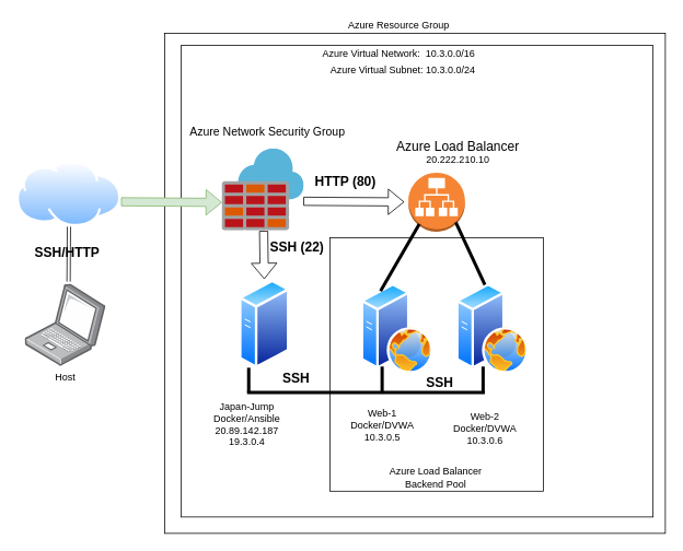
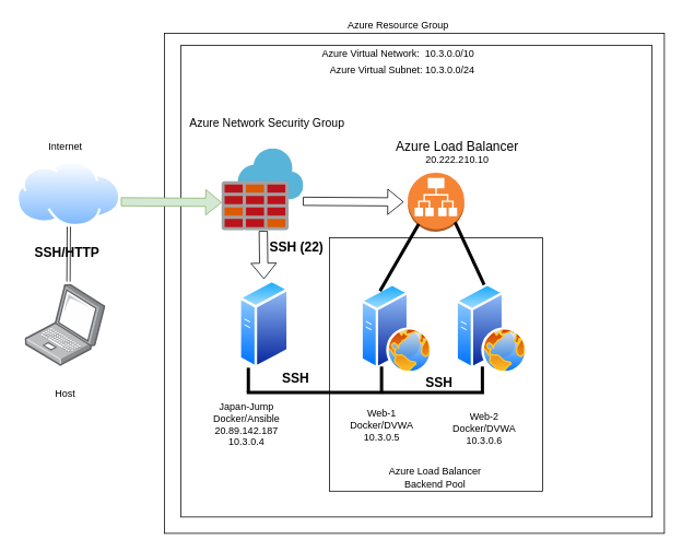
  <mxCell id="0" />
  <mxCell id="1" parent="0" />
  <mxCell id="2" value="" style="whiteSpace=wrap;html=1;aspect=fixed;" vertex="1" parent="1"><mxGeometry x="200" y="40" width="610" height="610" as="geometry" /></mxCell>
  <mxCell id="3" value="Azure Resource Group" style="text;html=1;resizable=0;autosize=1;align=center;verticalAlign=middle;points=[];fillColor=none;strokeColor=none;rounded=0;" vertex="1" parent="1"><mxGeometry x="415" y="20" width="140" height="20" as="geometry" /></mxCell>
  <mxCell id="4" value="" style="whiteSpace=wrap;html=1;aspect=fixed;" vertex="1" parent="1"><mxGeometry x="220" y="55" width="575" height="575" as="geometry" /></mxCell>
- <mxCell id="5" value="Azure Virtual Network:&amp;nbsp; 10.3.0.0/16" style="text;html=1;resizable=0;autosize=1;align=center;verticalAlign=middle;points=[];fillColor=none;strokeColor=none;rounded=0;" vertex="1" parent="1"><mxGeometry x="385" y="55" width="200" height="20" as="geometry" /></mxCell>
+ <mxCell id="5" value="Azure Virtual Network:&amp;nbsp; 10.3.0.0/10" style="text;html=1;resizable=0;autosize=1;align=center;verticalAlign=middle;points=[];fillColor=none;strokeColor=none;rounded=0;" vertex="1" parent="1"><mxGeometry x="385" y="55" width="200" height="20" as="geometry" /></mxCell>
  <mxCell id="6" value="Azure Virtual Subnet: 10.3.0.0/24" style="text;html=1;resizable=0;autosize=1;align=center;verticalAlign=middle;points=[];fillColor=none;strokeColor=none;rounded=0;" vertex="1" parent="1"><mxGeometry x="395" y="75" width="190" height="20" as="geometry" /></mxCell>
  <mxCell id="7" style="edgeStyle=none;shape=flexArrow;rounded=0;orthogonalLoop=1;jettySize=auto;html=1;" edge="1" parent="1" source="8" target="12"><mxGeometry relative="1" as="geometry" /></mxCell>
  <mxCell id="8" value="" style="sketch=0;aspect=fixed;html=1;points=[];align=center;image;fontSize=12;image=img/lib/mscae/Azure_Firewall.svg;" vertex="1" parent="1"><mxGeometry x="270" y="181" width="100" height="100" as="geometry" /></mxCell>
  <mxCell id="9" style="rounded=0;orthogonalLoop=1;jettySize=auto;html=1;exitX=0.5;exitY=1;exitDx=0;exitDy=0;entryX=0.538;entryY=-0.03;entryDx=0;entryDy=0;entryPerimeter=0;shape=link;" edge="1" parent="1" source="10" target="11"><mxGeometry relative="1" as="geometry" /></mxCell>
  <mxCell id="10" value="" style="aspect=fixed;perimeter=ellipsePerimeter;html=1;align=center;shadow=0;dashed=0;spacingTop=3;image;image=img/lib/active_directory/internet_cloud.svg;" vertex="1" parent="1"><mxGeometry x="20" y="196" width="126.98" height="80" as="geometry" /></mxCell>
  <mxCell id="11" value="" style="points=[];aspect=fixed;html=1;align=center;shadow=0;dashed=0;image;image=img/lib/allied_telesis/computer_and_terminals/Laptop.svg;" vertex="1" parent="1"><mxGeometry x="30" y="346" width="98.59" height="100" as="geometry" /></mxCell>
  <mxCell id="12" value="" style="aspect=fixed;perimeter=ellipsePerimeter;html=1;align=center;shadow=0;dashed=0;spacingTop=3;image;image=img/lib/active_directory/generic_server.svg;" vertex="1" parent="1"><mxGeometry x="291" y="340" width="61.6" height="110" as="geometry" /></mxCell>
  <mxCell id="13" value="" style="outlineConnect=0;dashed=0;verticalLabelPosition=bottom;verticalAlign=top;align=center;html=1;shape=mxgraph.aws3.application_load_balancer;fillColor=#F58534;gradientColor=none;" vertex="1" parent="1"><mxGeometry x="497" y="210" width="69" height="72" as="geometry" /></mxCell>
  <mxCell id="14" value="" style="group" vertex="1" connectable="0" parent="1"><mxGeometry x="401.5" y="297" width="260" height="320" as="geometry" /></mxCell>
  <mxCell id="15" value="" style="whiteSpace=wrap;html=1;" vertex="1" parent="14"><mxGeometry y="-7.415" width="260" height="308.966" as="geometry" /></mxCell>
  <mxCell id="16" value="" style="aspect=fixed;perimeter=ellipsePerimeter;html=1;align=center;shadow=0;dashed=0;spacingTop=3;image;image=img/lib/active_directory/web_server.svg;" vertex="1" parent="14"><mxGeometry x="38" y="48.276" width="88" height="110" as="geometry" /></mxCell>
  <mxCell id="17" value="" style="line;strokeWidth=4;html=1;perimeter=backbonePerimeter;points=[];outlineConnect=0;fontSize=14;rotation=65;" vertex="1" parent="14"><mxGeometry x="126" y="11.034" width="94.33" height="11.034" as="geometry" /></mxCell>
  <mxCell id="18" value="" style="aspect=fixed;perimeter=ellipsePerimeter;html=1;align=center;shadow=0;dashed=0;spacingTop=3;image;image=img/lib/active_directory/web_server.svg;" vertex="1" parent="14"><mxGeometry x="154" y="48.276" width="88" height="110" as="geometry" /></mxCell>
  <mxCell id="19" style="edgeStyle=none;shape=link;rounded=0;orthogonalLoop=1;jettySize=auto;html=1;exitX=1;exitY=0;exitDx=0;exitDy=0;" edge="1" parent="14" source="15" target="15"><mxGeometry relative="1" as="geometry" /></mxCell>
  <mxCell id="20" value="Web-1&lt;br&gt;Docker/DVWA&lt;br&gt;10.3.0.5" style="text;html=1;resizable=0;autosize=1;align=center;verticalAlign=middle;points=[];fillColor=none;strokeColor=none;rounded=0;" vertex="1" parent="14"><mxGeometry x="18.5" y="195.772" width="90" height="50" as="geometry" /></mxCell>
  <mxCell id="21" value="Web-2&lt;br&gt;Docker/DVWA&lt;br&gt;10.3.0.6" style="text;html=1;resizable=0;autosize=1;align=center;verticalAlign=middle;points=[];fillColor=none;strokeColor=none;rounded=0;" vertex="1" parent="14"><mxGeometry x="143.5" y="199.979" width="90" height="50" as="geometry" /></mxCell>
  <mxCell id="22" value="" style="line;strokeWidth=4;direction=south;html=1;perimeter=backbonePerimeter;points=[];outlineConnect=0;fontSize=16;" vertex="1" parent="14"><mxGeometry x="58.5" y="149.517" width="10" height="33.103" as="geometry" /></mxCell>
  <mxCell id="23" value="" style="line;strokeWidth=4;direction=south;html=1;perimeter=backbonePerimeter;points=[];outlineConnect=0;fontSize=16;" vertex="1" parent="14"><mxGeometry x="181.5" y="149.517" width="10" height="33.103" as="geometry" /></mxCell>
  <mxCell id="24" value="&lt;b&gt;&lt;font style=&quot;font-size: 16px;&quot;&gt;SSH&lt;/font&gt;&lt;/b&gt;" style="text;html=1;resizable=0;autosize=1;align=center;verticalAlign=middle;points=[];fillColor=none;strokeColor=none;rounded=0;" vertex="1" parent="14"><mxGeometry x="108.5" y="158.517" width="50" height="20" as="geometry" /></mxCell>
  <mxCell id="25" value="" style="line;strokeWidth=4;html=1;perimeter=backbonePerimeter;points=[];outlineConnect=0;fontSize=14;rotation=-240;" vertex="1" parent="14"><mxGeometry x="38" y="11.034" width="94.33" height="11.034" as="geometry" /></mxCell>
  <mxCell id="26" value="&lt;font style=&quot;font-size: 12px;&quot;&gt;Azure Load Balancer&lt;br&gt;&lt;/font&gt;Backend Pool" style="text;html=1;resizable=0;autosize=1;align=center;verticalAlign=middle;points=[];fillColor=none;strokeColor=none;rounded=0;" vertex="1" parent="14"><mxGeometry x="63.5" y="269.83" width="130" height="30" as="geometry" /></mxCell>
- <mxCell id="28" value="Host" style="text;html=1;resizable=0;autosize=1;align=center;verticalAlign=middle;points=[];fillColor=none;strokeColor=none;rounded=0;" vertex="1" parent="1"><mxGeometry x="59.3" y="450" width="40" height="20" as="geometry" /></mxCell>
- <mxCell id="29" value="Japan-Jump&lt;br&gt;Docker/Ansible&lt;br&gt;20.89.142.187&lt;br&gt;19.3.0.4" style="text;html=1;resizable=0;autosize=1;align=center;verticalAlign=middle;points=[];fillColor=none;strokeColor=none;rounded=0;" vertex="1" parent="1"><mxGeometry x="250" y="487" width="100" height="60" as="geometry" /></mxCell>
+ <mxCell id="27" value="Internet" style="text;html=1;resizable=0;autosize=1;align=center;verticalAlign=middle;points=[];fillColor=none;strokeColor=none;rounded=0;" vertex="1" parent="1"><mxGeometry x="49.3" y="169" width="60" height="20" as="geometry" /></mxCell>
+ <mxCell id="28" value="Host" style="text;html=1;resizable=0;autosize=1;align=center;verticalAlign=middle;points=[];fillColor=none;strokeColor=none;rounded=0;" vertex="1" parent="1"><mxGeometry x="59.3" y="470" width="40" height="20" as="geometry" /></mxCell>
+ <mxCell id="29" value="Japan-Jump&lt;br&gt;Docker/Ansible&lt;br&gt;20.89.142.187&lt;br&gt;10.3.0.4" style="text;html=1;resizable=0;autosize=1;align=center;verticalAlign=middle;points=[];fillColor=none;strokeColor=none;rounded=0;" vertex="1" parent="1"><mxGeometry x="250" y="487" width="100" height="60" as="geometry" /></mxCell>
  <mxCell id="30" value="&lt;b&gt;&lt;font style=&quot;font-size: 16px;&quot;&gt;SSH (22)&lt;/font&gt;&lt;/b&gt;" style="text;html=1;resizable=0;autosize=1;align=center;verticalAlign=middle;points=[];fillColor=none;strokeColor=none;rounded=0;" vertex="1" parent="1"><mxGeometry x="321" y="290" width="80" height="20" as="geometry" /></mxCell>
  <mxCell id="31" value="" style="line;strokeWidth=4;html=1;perimeter=backbonePerimeter;points=[];outlineConnect=0;fontSize=16;" vertex="1" parent="1"><mxGeometry x="300.5" y="473" width="289.5" height="10" as="geometry" /></mxCell>
  <mxCell id="32" value="" style="line;strokeWidth=4;direction=south;html=1;perimeter=backbonePerimeter;points=[];outlineConnect=0;fontSize=16;" vertex="1" parent="1"><mxGeometry x="297.5" y="448" width="10" height="30" as="geometry" /></mxCell>
  <mxCell id="33" value="&lt;b&gt;&lt;font style=&quot;font-size: 16px;&quot;&gt;SSH&lt;/font&gt;&lt;/b&gt;" style="text;html=1;resizable=0;autosize=1;align=center;verticalAlign=middle;points=[];fillColor=none;strokeColor=none;rounded=0;" vertex="1" parent="1"><mxGeometry x="335" y="450" width="50" height="20" as="geometry" /></mxCell>
  <mxCell id="34" value="&lt;span style=&quot;font-size: 16px;&quot;&gt;Azure Load Balancer&lt;/span&gt;&lt;br&gt;20.222.210.10" style="text;html=1;resizable=0;autosize=1;align=center;verticalAlign=middle;points=[];fillColor=none;strokeColor=none;rounded=0;" vertex="1" parent="1"><mxGeometry x="476.5" y="170" width="160" height="30" as="geometry" /></mxCell>
- <mxCell id="35" value="&lt;font style=&quot;font-size: 14px;&quot;&gt;Azure Network Security Group&lt;/font&gt;" style="text;html=1;resizable=0;autosize=1;align=center;verticalAlign=middle;points=[];fillColor=none;strokeColor=none;rounded=0;" vertex="1" parent="1"><mxGeometry x="225" y="150" width="200" height="20" as="geometry" /></mxCell>
+ <mxCell id="35" value="&lt;font style=&quot;font-size: 14px;&quot;&gt;Azure Network Security Group&lt;/font&gt;" style="text;html=1;resizable=0;autosize=1;align=center;verticalAlign=middle;points=[];fillColor=none;strokeColor=none;rounded=0;" vertex="1" parent="1"><mxGeometry x="225" y="140" width="200" height="20" as="geometry" /></mxCell>
  <mxCell id="36" value="&lt;b&gt;&lt;font style=&quot;font-size: 16px;&quot;&gt;SSH/HTTP&lt;/font&gt;&lt;/b&gt;" style="text;html=1;resizable=0;autosize=1;align=center;verticalAlign=middle;points=[];fillColor=none;strokeColor=none;rounded=0;" vertex="1" parent="1"><mxGeometry x="35.98" y="297" width="90" height="20" as="geometry" /></mxCell>
  <mxCell id="37" style="edgeStyle=none;shape=flexArrow;rounded=0;orthogonalLoop=1;jettySize=auto;html=1;exitX=1.04;exitY=0.64;exitDx=0;exitDy=0;exitPerimeter=0;" edge="1" parent="1"><mxGeometry relative="1" as="geometry"><mxPoint x="369" y="245" as="sourcePoint" /><mxPoint x="492" y="245.781" as="targetPoint" /></mxGeometry></mxCell>
- <mxCell id="38" value="&lt;span style=&quot;font-size: 16px;&quot;&gt;&lt;b&gt;HTTP (80)&lt;/b&gt;&lt;/span&gt;" style="text;html=1;resizable=0;autosize=1;align=center;verticalAlign=middle;points=[];fillColor=none;strokeColor=none;rounded=0;" vertex="1" parent="1"><mxGeometry x="375" y="210" width="90" height="20" as="geometry" /></mxCell>
  <mxCell id="39" style="edgeStyle=none;shape=flexArrow;rounded=0;orthogonalLoop=1;jettySize=auto;html=1;exitX=1.04;exitY=0.64;exitDx=0;exitDy=0;exitPerimeter=0;fillColor=#d5e8d4;strokeColor=#82b366;" edge="1" parent="1"><mxGeometry relative="1" as="geometry"><mxPoint x="147" y="245.61" as="sourcePoint" /><mxPoint x="270" y="246.391" as="targetPoint" /></mxGeometry></mxCell>
